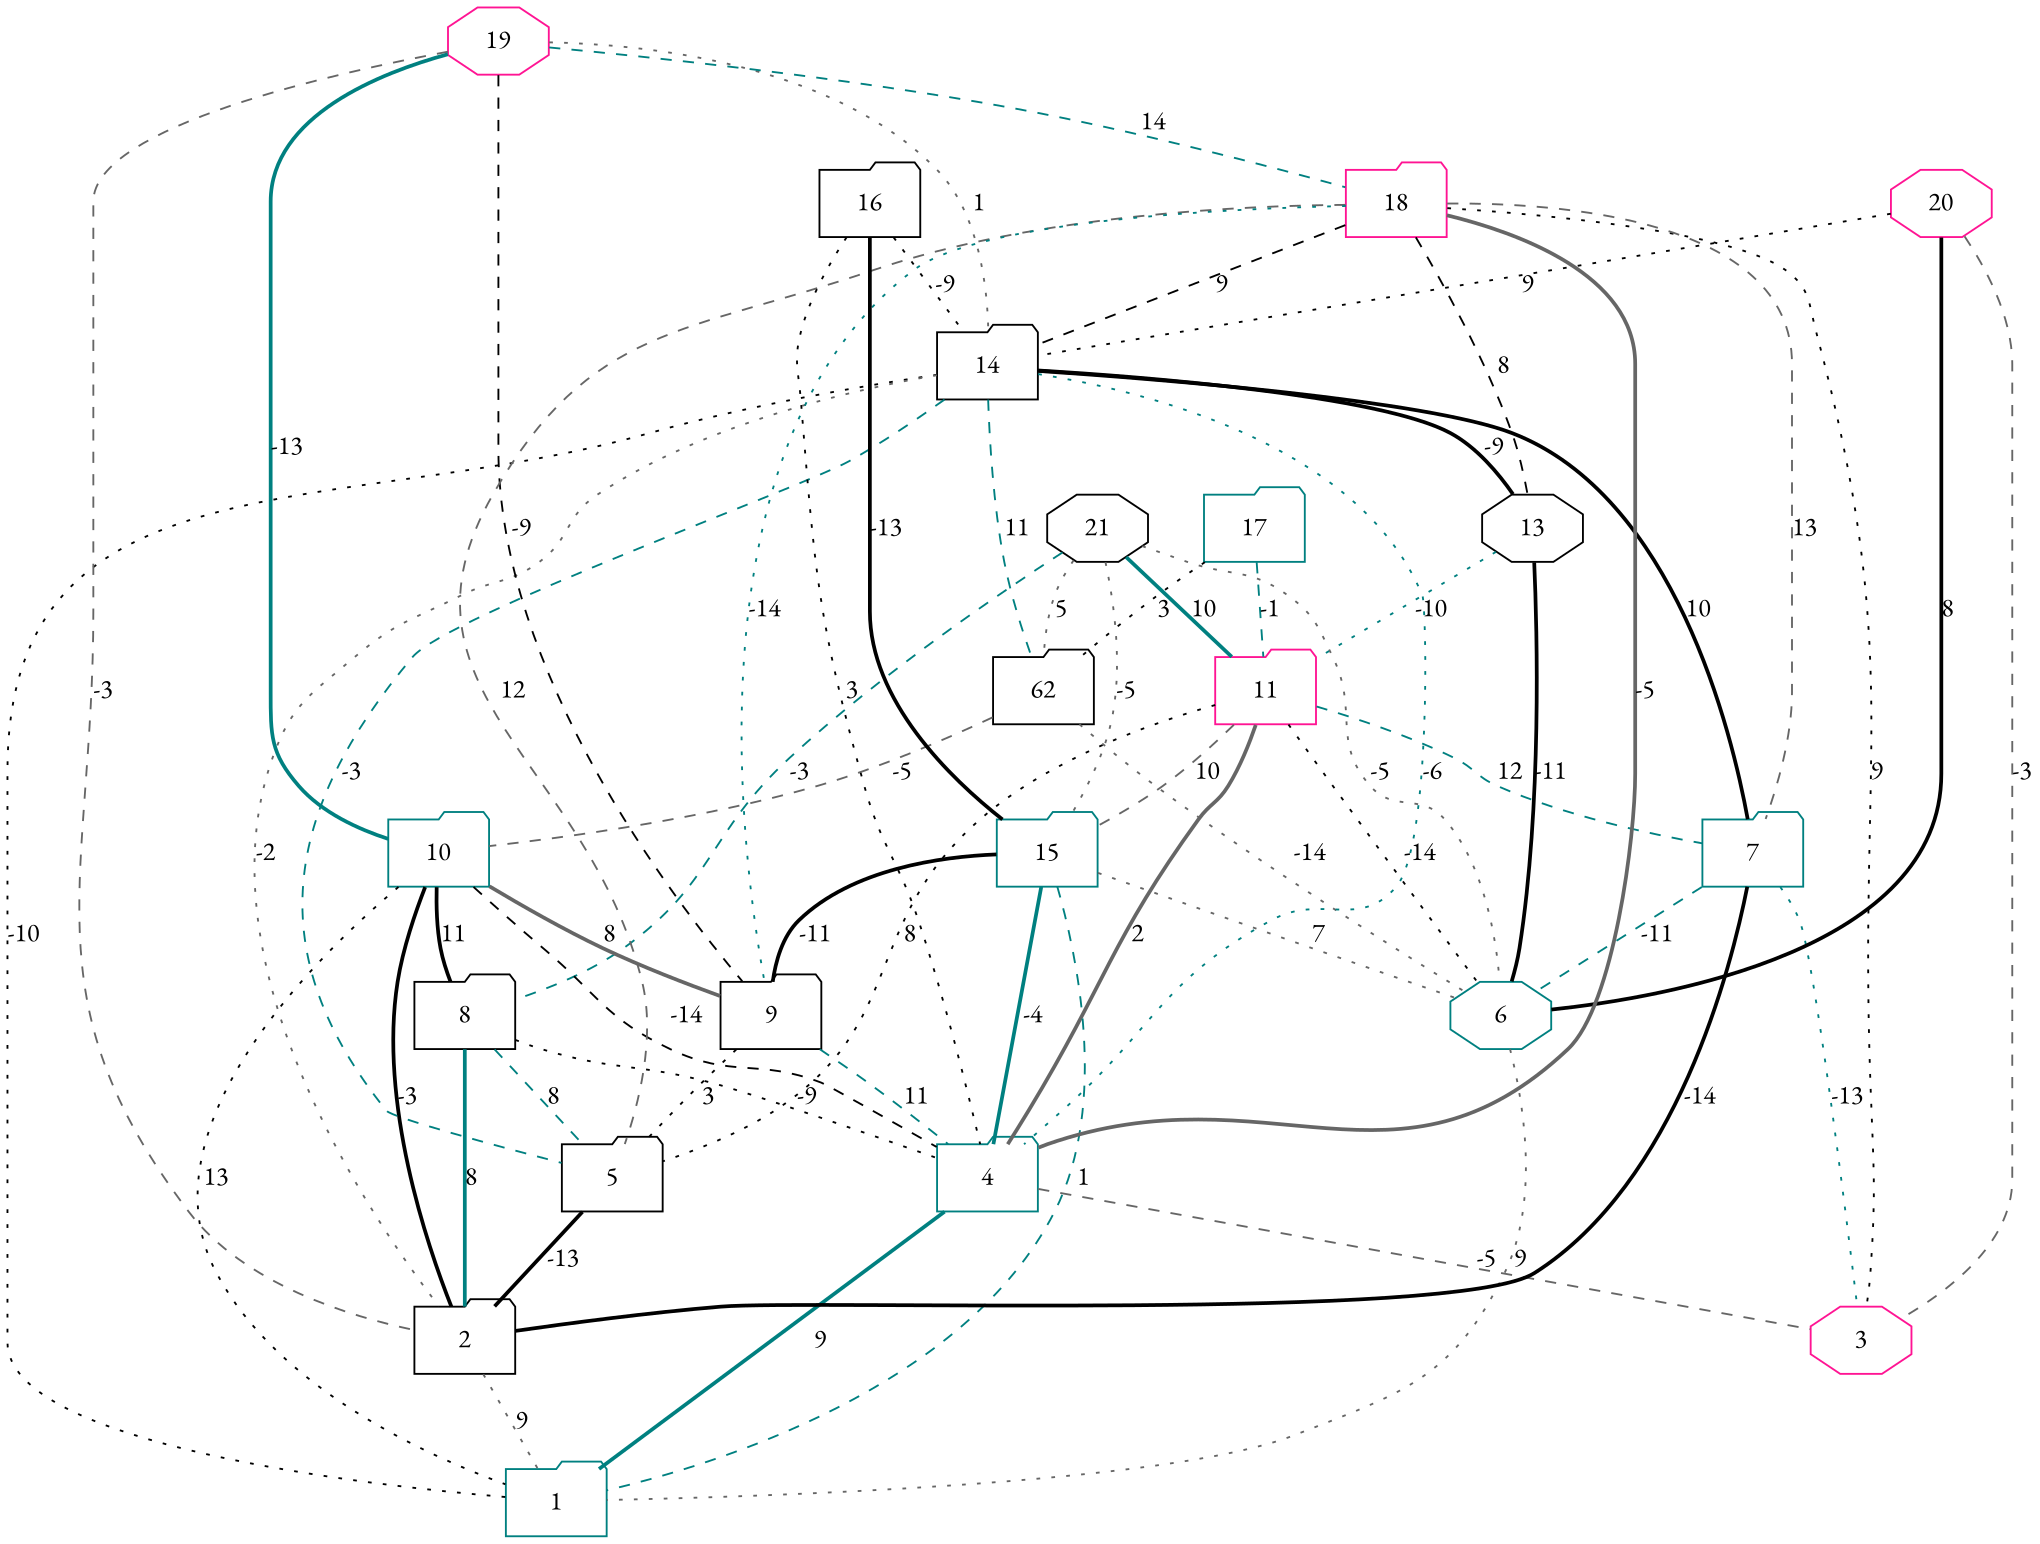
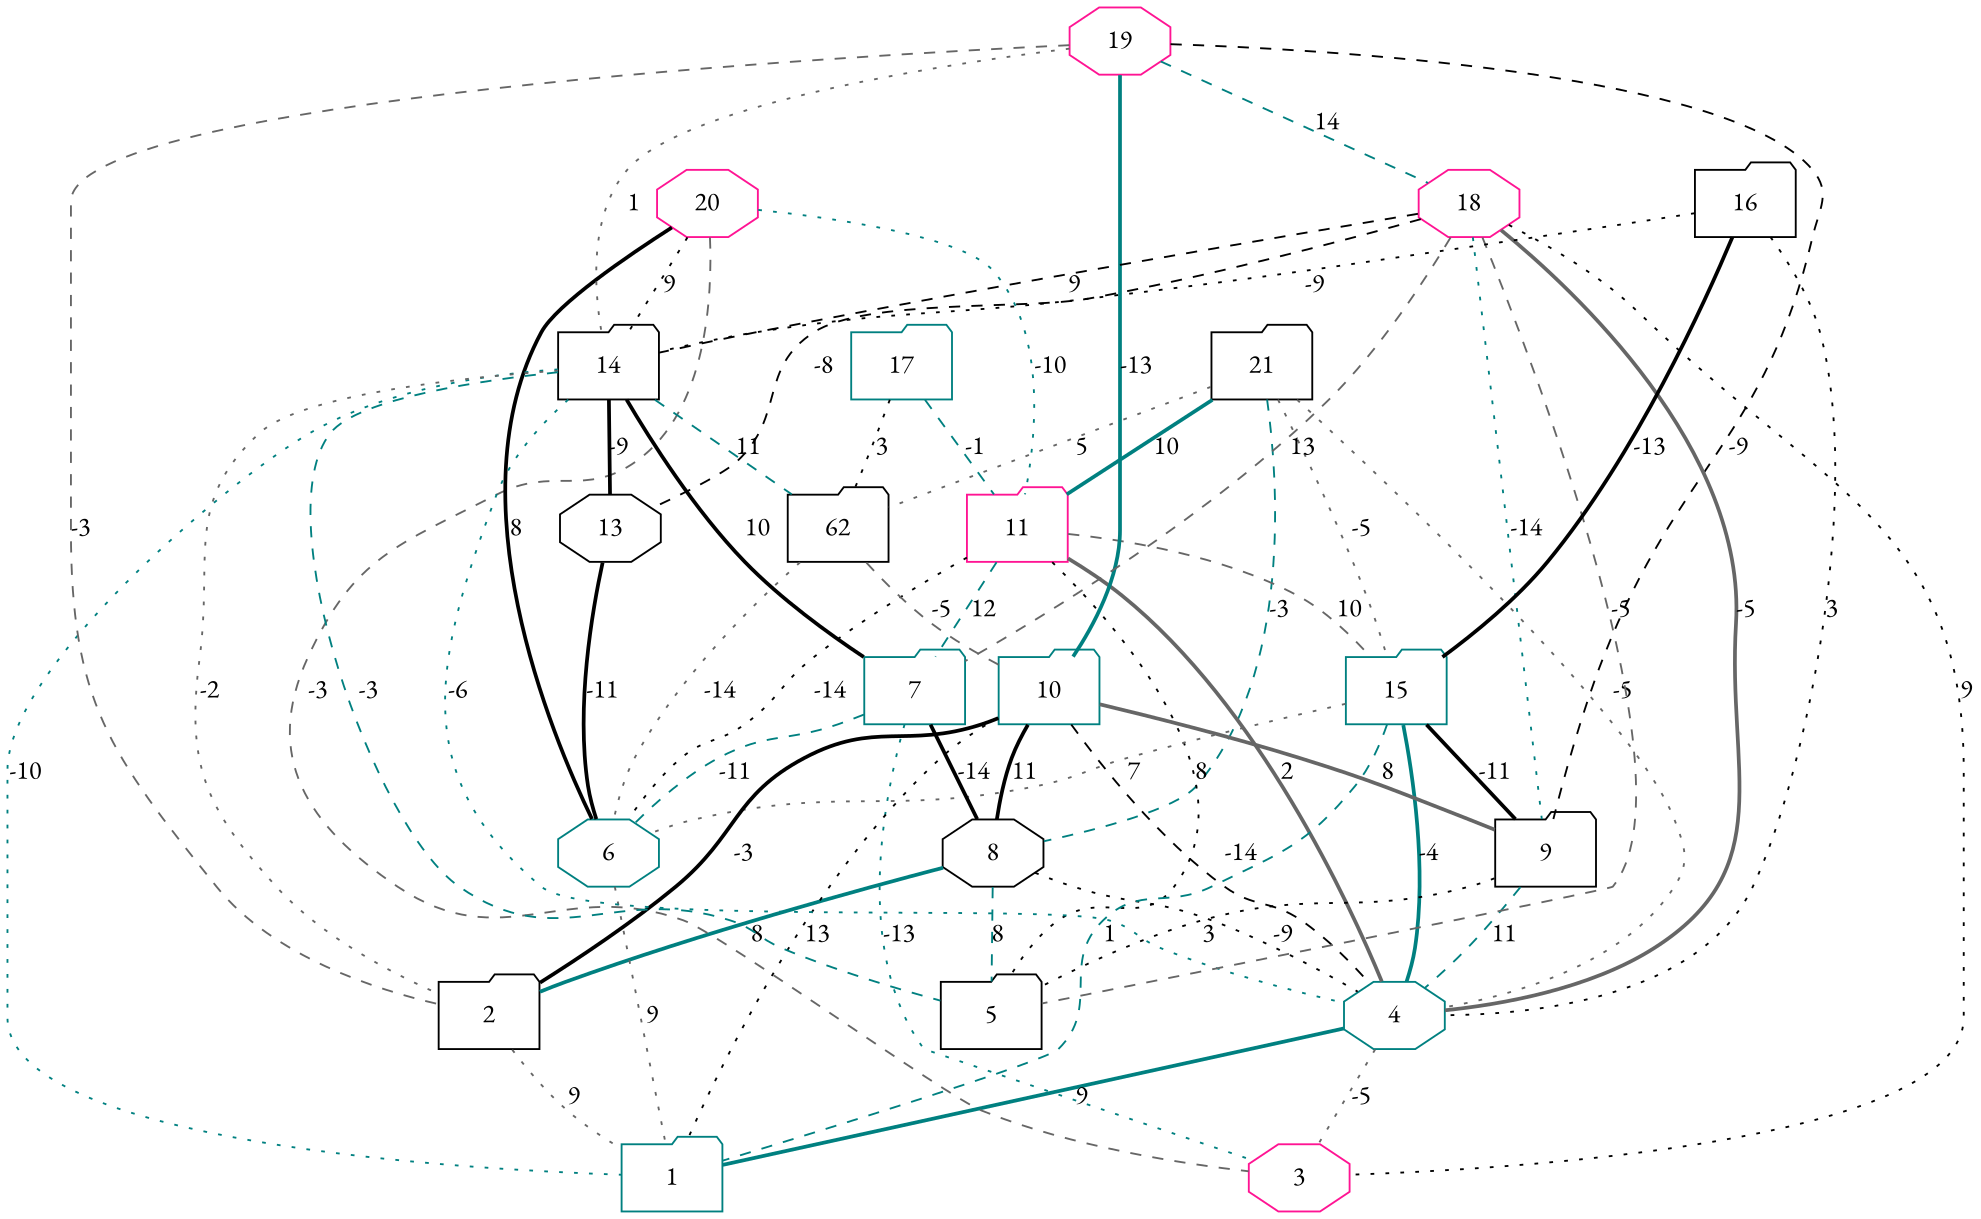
  graph {
    fontname="EB Garamond"
    node [color=black fontname="EB Garamond" shape=folder]
    edge [color=black fontname="EB Garamond" style=dotted]
-   21 [shape=octagon]
-   4 [color=teal]
-   8
+   21
+   4 [color=teal shape=octagon]
+   8 [shape=octagon]
    11 [color=deeppink]
    n5 [label=62]
    15 [color=teal]
    3 [color=deeppink shape=octagon]
    1 [color=teal]
    2
    5
    6 [color=teal shape=octagon]
    7 [color=teal]
    10 [color=teal]
    9
    20 [color=deeppink shape=octagon]
    14
    13 [shape=octagon]
    19 [color=deeppink shape=octagon]
-   18 [color=deeppink]
+   18 [color=deeppink shape=octagon]
    17 [color=teal]
    16
-   21 -- 6 [color=gray40 label=-5]
+   21 -- 4 [color=gray40 label=-5]
    21 -- 8 [color=teal label=-3 style=dashed]
    21 -- 11 [color=teal label=10 style=bold]
    21 -- n5 [color=gray40 label=5]
    21 -- 15 [color=gray40 label=-5]
-   4 -- 3 [color=gray40 label=-5 style=dashed]
+   4 -- 3 [color=gray40 label=-5]
    4 -- 1 [color=teal label=9 style=bold]
    8 -- 4 [label=-9]
    8 -- 2 [color=teal label=8 style=bold]
    8 -- 5 [color=teal label=8 style=dashed]
    11 -- 4 [color=gray40 label=2 style=bold]
    11 -- 15 [color=gray40 label=10 style=dashed]
    11 -- 5 [label=8]
    11 -- 6 [label=-14]
    11 -- 7 [color=teal label=12 style=dashed]
    n5 -- 6 [color=gray40 label=-14]
    n5 -- 10 [color=gray40 label=-5 style=dashed]
    15 -- 4 [color=teal label=-4 style=bold]
    15 -- 1 [color=teal label=1 style=dashed]
    15 -- 6 [color=gray40 label=7]
    15 -- 9 [label=-11 style=bold]
    2 -- 1 [color=gray40 label=9]
-   5 -- 2 [label=-13 style=bold]
    6 -- 1 [color=gray40 label=9]
    7 -- 3 [color=teal label=-13]
-   7 -- 2 [label=-14 style=bold]
+   7 -- 8 [label=-14 style=bold]
    7 -- 6 [color=teal label=-11 style=dashed]
    10 -- 4 [label=-14 style=dashed]
    10 -- 8 [label=11 style=bold]
    10 -- 1 [label=13]
    10 -- 2 [label=-3 style=bold]
    10 -- 9 [color=gray40 label=8 style=bold]
    9 -- 4 [color=teal label=11 style=dashed]
    9 -- 5 [label=3]
-   13 -- 11 [color=teal label=-10]
+   20 -- 11 [color=teal label=-10]
    20 -- 3 [color=gray40 label=-3 style=dashed]
    20 -- 6 [label=8 style=bold]
    20 -- 14 [label=9]
    14 -- 4 [color=teal label=-6]
    14 -- n5 [color=teal label=11 style=dashed]
-   14 -- 1 [label=-10]
+   14 -- 1 [color=teal label=-10]
    14 -- 2 [color=gray40 label=-2]
    14 -- 5 [color=teal label=-3 style=dashed]
    14 -- 7 [label=10 style=bold]
    14 -- 13 [label=-9 style=bold]
    13 -- 6 [label=-11 style=bold]
    19 -- 2 [color=gray40 label=-3 style=dashed]
    19 -- 10 [color=teal label=-13 style=bold]
    19 -- 9 [label=-9 style=dashed]
    19 -- 14 [color=gray40 label=1]
    19 -- 18 [color=teal label=14 style=dashed]
    18 -- 4 [color=gray40 label=-5 style=bold]
    18 -- 3 [label=9]
-   18 -- 5 [color=gray40 label=12 style=dashed]
+   18 -- 5 [color=gray40 label=-5 style=dashed]
    18 -- 7 [color=gray40 label=13 style=dashed]
    18 -- 9 [color=teal label=-14]
    18 -- 14 [label=9 style=dashed]
-   18 -- 13 [label=8 style=dashed]
+   18 -- 13 [label=-8 style=dashed]
    17 -- 11 [color=teal label=-1 style=dashed]
    17 -- n5 [label=3]
    16 -- 4 [label=3]
    16 -- 15 [label=-13 style=bold]
    16 -- 14 [label=-9]
  }
